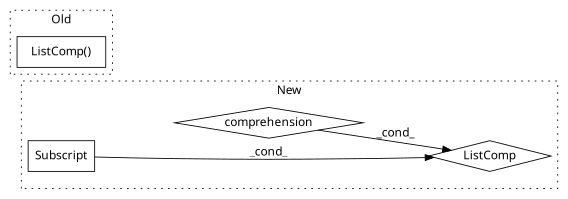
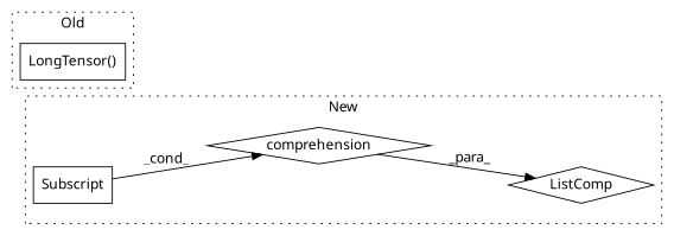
  digraph {
    rankdir=LR
    fontname="Noto Sans"
    node [shape=diamond fontname="Noto Sans"]
    edge [fontname="Noto Sans"]
    n1 [a=106 l=35 label=ListComp s=3768]
    n2 [a=45 l=3 label=comprehension s=3783]
    n3 [a=63 l="13,0" label=Subscript s="3769,0" shape=box]
-   n4 [a=75 l="17,1" label="ListComp()" s="3424,3451" shape=box]
+   n4 [a=75 l="17,1" label="LongTensor()" s="3424,3451" shape=box]
    subgraph cluster_1 {
      label=New
      style=dotted
      n1
      n2
      n3
    }
    subgraph cluster_2 {
      label=Old
      style=dotted
      n4
    }
-   n2 -> n1 [label=_cond_]
-   n3 -> n1 [label=_cond_]
+   n2 -> n1 [label=_para_]
+   n3 -> n2 [label=_cond_]
  }
